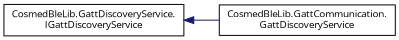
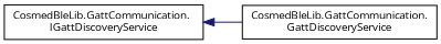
  digraph {
    rankdir=LR
    fontname="Open Sans"
    node [color=black fillcolor=white fontname="Open Sans" fontsize=10 shape=record style=filled]
-   n1 [height=0.2 label="CosmedBleLib.GattDiscoveryService.\lIGattDiscoveryService" width=0.4]
+   n1 [height=0.2 label="CosmedBleLib.GattCommunication.\lIGattDiscoveryService" width=0.4]
    n2 [height=0.2 label="CosmedBleLib.GattCommunication.\lGattDiscoveryService" width=0.4]
    n1 -> n2 [color=midnightblue dir=back fontname="Open Sans" fontsize=10 labelfontname=Helvetica labelfontsize=10 style=solid]
  }
